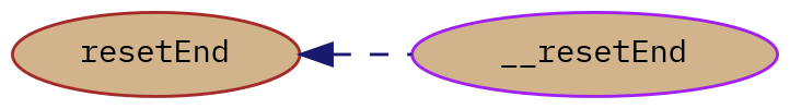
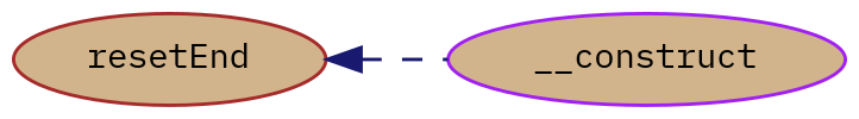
  digraph {
    rankdir=LR
    fontname="IBM Plex Mono"
    node [fillcolor=tan fontname="IBM Plex Mono" fontsize=10 shape=ellipse style=filled]
    n1 [color=brown fontcolor=black height=0.2 label=resetEnd width=0.4]
-   n2 [color=purple height=0.2 label=__resetEnd width=0.4]
+   n2 [color=purple height=0.2 label=__construct width=0.4]
    n1 -> n2 [color=midnightblue dir=back fontname="IBM Plex Mono" fontsize=10 labelfontname=Helvetica labelfontsize=10 style=dashed]
  }
